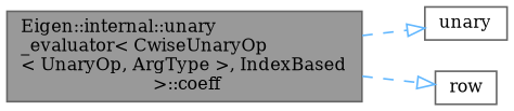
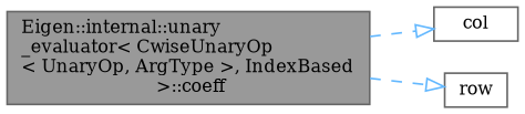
  digraph {
    rankdir=LR
    fontname="DejaVu Serif"
    node [color=grey40 fillcolor=white fontname="DejaVu Serif" fontsize=10 shape=box style=filled]
    edge [color=steelblue1 fontname="DejaVu Serif" fontsize=10 labelfontname=Helvetica labelfontsize=10 style=dashed arrowhead=onormal]
    n1 [color=gray40 fillcolor=grey60 fontcolor=black height=0.2 label="Eigen::internal::unary\l_evaluator\< CwiseUnaryOp\l\< UnaryOp, ArgType \>, IndexBased\l \>::coeff" width=0.4]
-   n2 [height=0.2 label=unary width=0.4]
+   n2 [height=0.2 label=col width=0.4]
    n3 [height=0.2 label=row width=0.4]
    n1 -> n2
    n1 -> n3
  }
